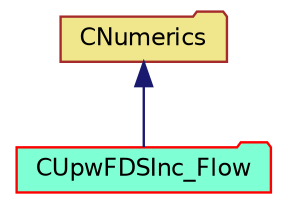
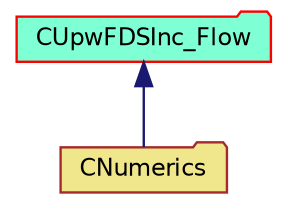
  digraph {
    node [fontname=Helvetica fontsize=10 shape=folder style=filled]
    n1 [color=red fillcolor=aquamarine fontcolor=black height=0.2 label=CUpwFDSInc_Flow width=0.4]
    n2 [color=brown fillcolor=khaki height=0.2 label=CNumerics width=0.4]
-   n2 -> n1 [color=midnightblue dir=back fontname=Helvetica fontsize=10 labelfontname=Helvetica labelfontsize=10 style=solid]
+   n1 -> n2 [color=midnightblue dir=back fontname=Helvetica fontsize=10 labelfontname=Helvetica labelfontsize=10 style=solid]
  }
